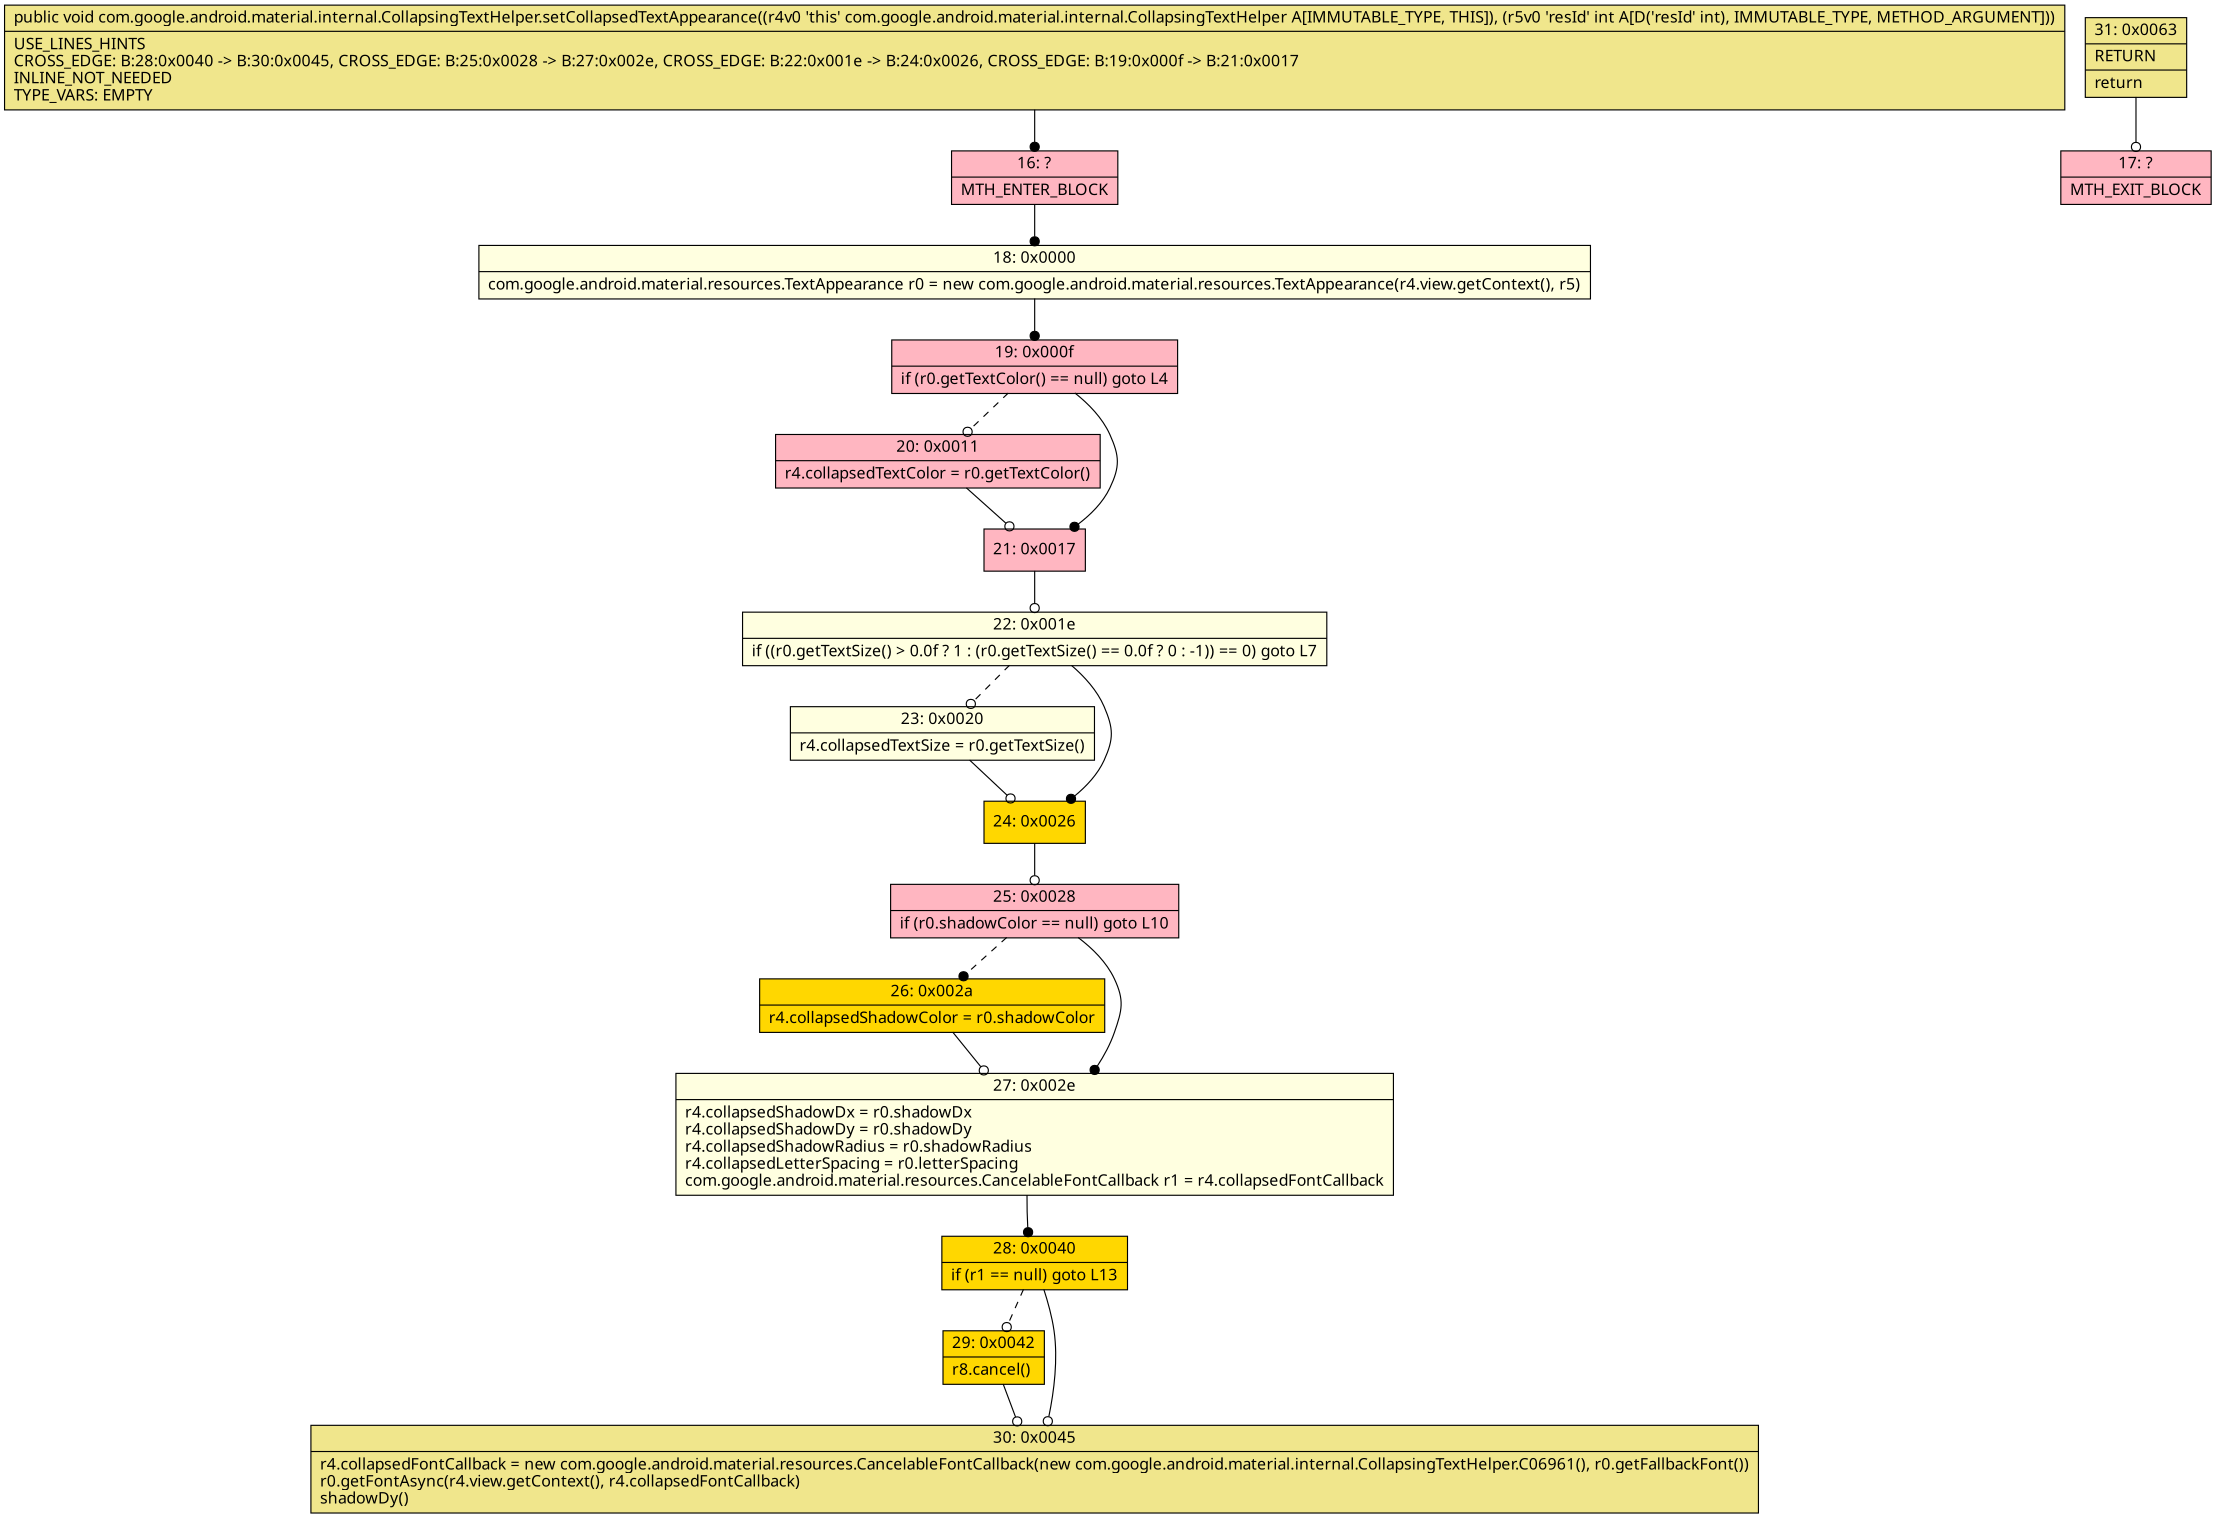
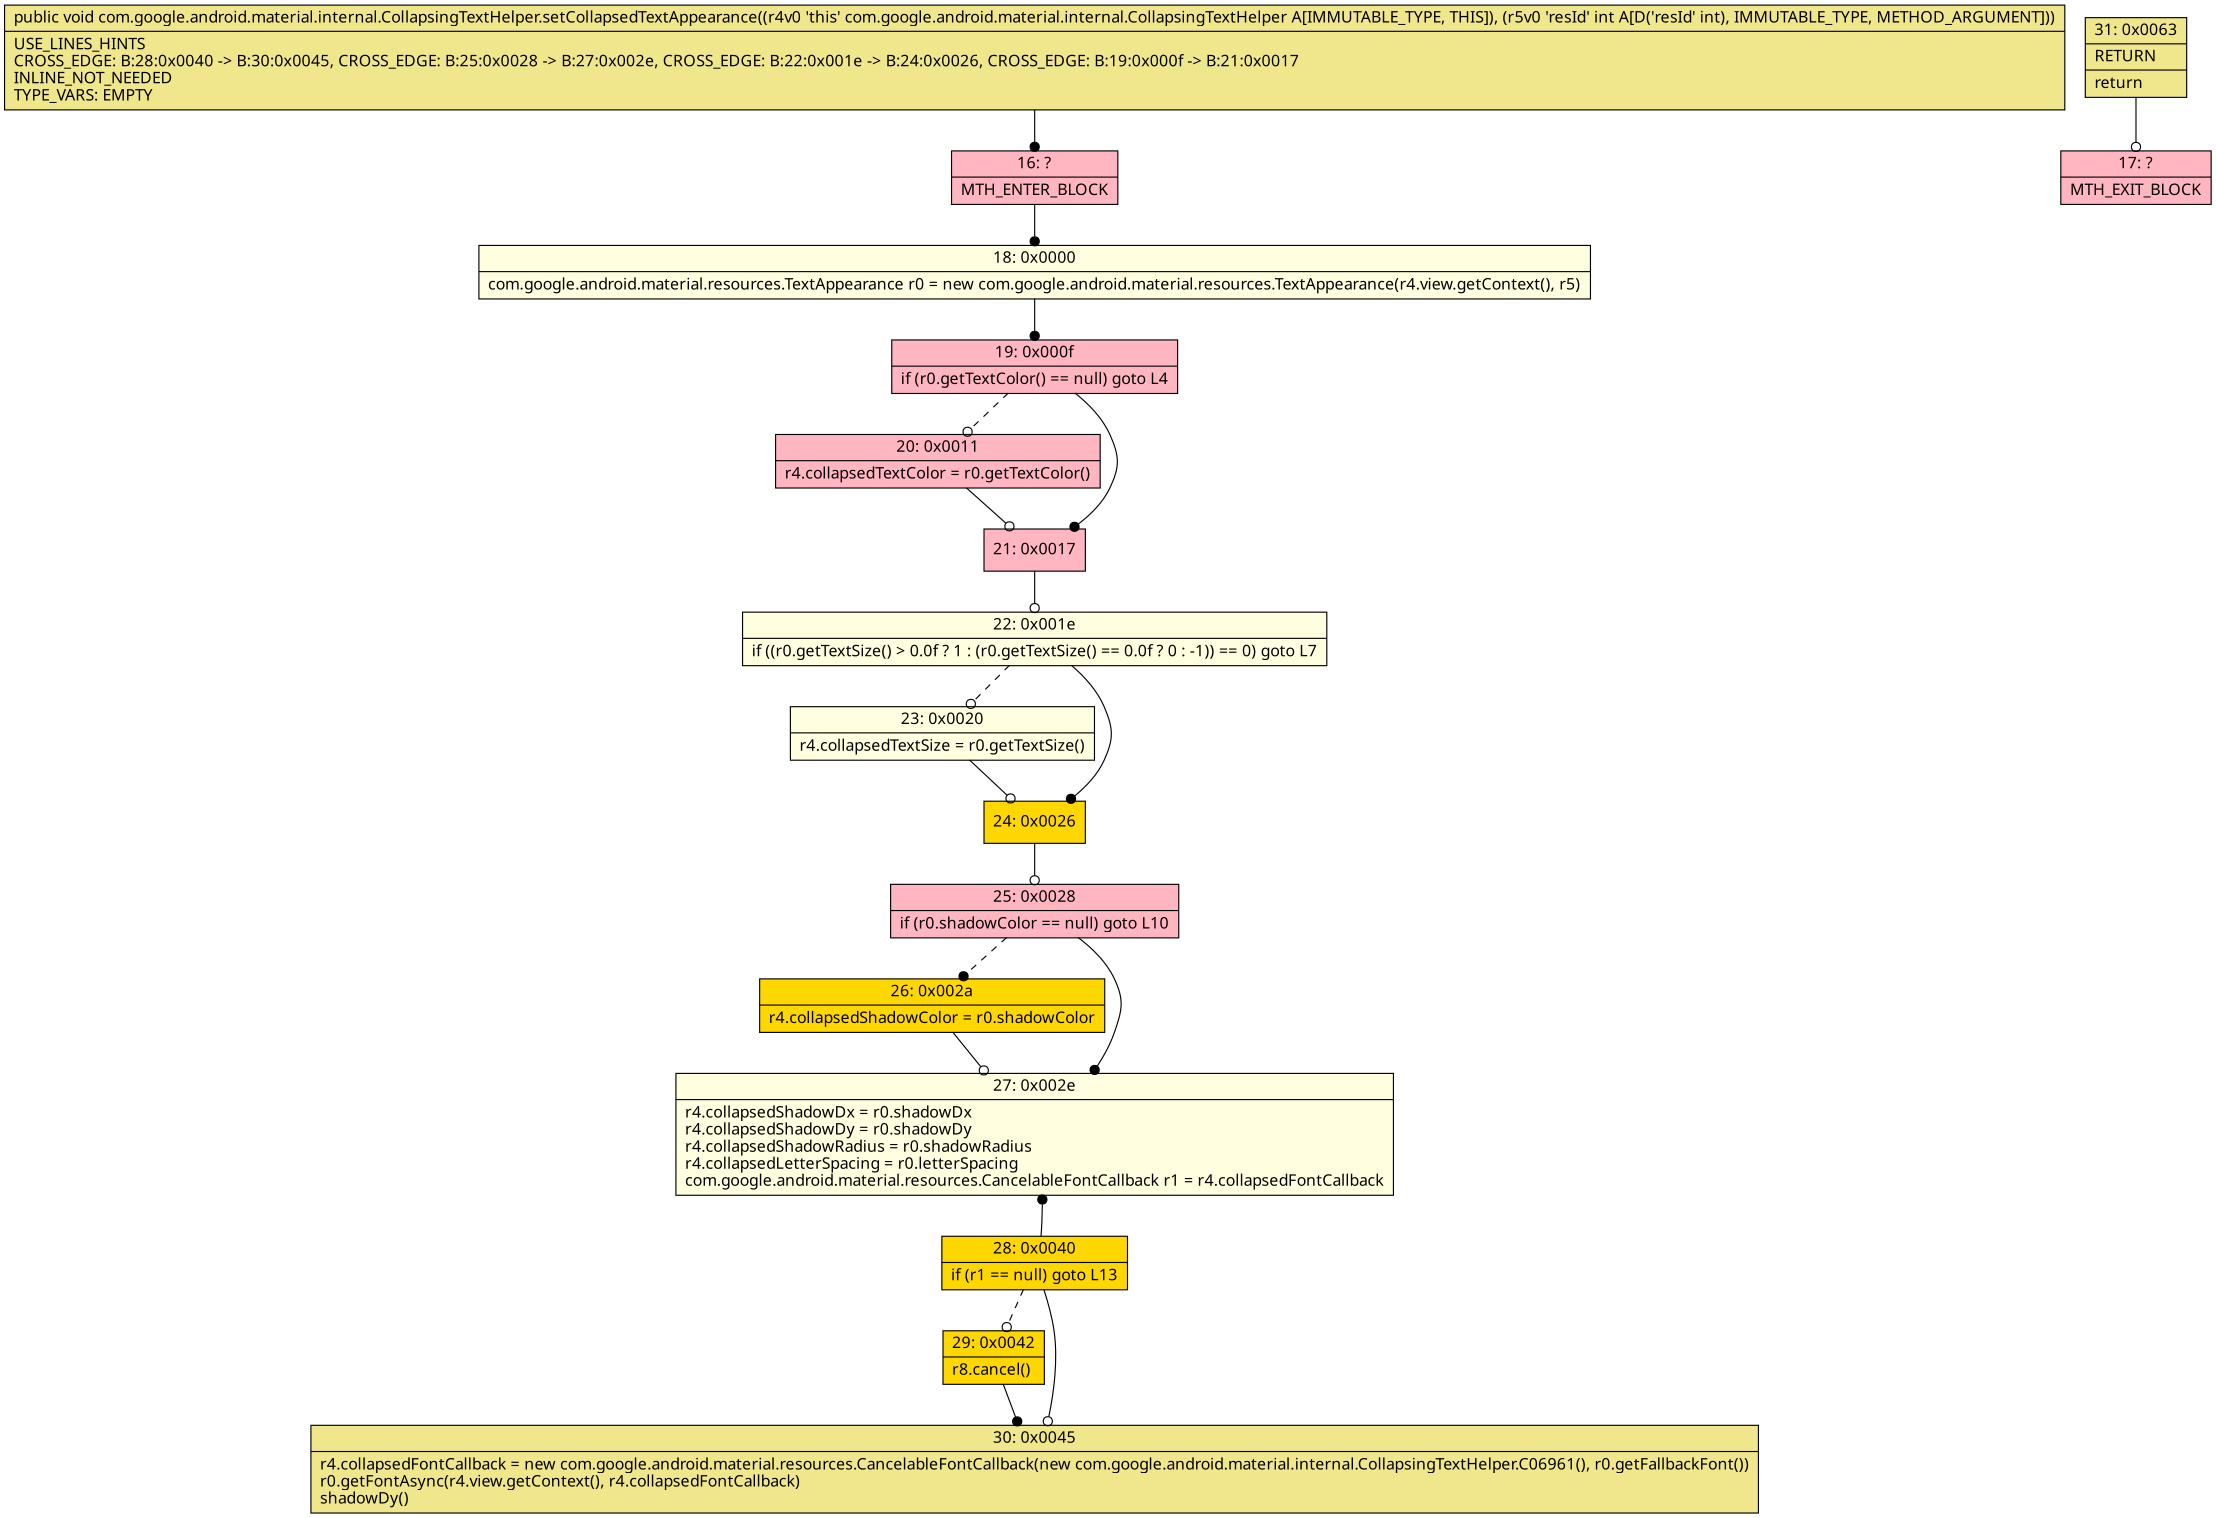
  digraph {
    fontname="Noto Sans"
    node [fillcolor=lightpink fontname="Noto Sans" shape=record style=filled]
    edge [arrowhead=odot fontname="Noto Sans"]
    n1 [label="{16\:\ ?|MTH_ENTER_BLOCK\l}"]
    n2 [fillcolor=lightyellow label="{18\:\ 0x0000|com.google.android.material.resources.TextAppearance r0 = new com.google.android.material.resources.TextAppearance(r4.view.getContext(), r5)\l}"]
    n3 [label="{19\:\ 0x000f|if (r0.getTextColor() == null) goto L4\l}"]
    n4 [label="{20\:\ 0x0011|r4.collapsedTextColor = r0.getTextColor()\l}"]
    n5 [label="{21\:\ 0x0017}"]
    n6 [fillcolor=lightyellow label="{22\:\ 0x001e|if ((r0.getTextSize() \> 0.0f ? 1 : (r0.getTextSize() == 0.0f ? 0 : \-1)) == 0) goto L7\l}"]
    n7 [fillcolor=lightyellow label="{23\:\ 0x0020|r4.collapsedTextSize = r0.getTextSize()\l}"]
    n8 [fillcolor=gold label="{24\:\ 0x0026}"]
    n9 [label="{25\:\ 0x0028|if (r0.shadowColor == null) goto L10\l}"]
    n10 [fillcolor=gold label="{26\:\ 0x002a|r4.collapsedShadowColor = r0.shadowColor\l}"]
    n11 [fillcolor=lightyellow label="{27\:\ 0x002e|r4.collapsedShadowDx = r0.shadowDx\lr4.collapsedShadowDy = r0.shadowDy\lr4.collapsedShadowRadius = r0.shadowRadius\lr4.collapsedLetterSpacing = r0.letterSpacing\lcom.google.android.material.resources.CancelableFontCallback r1 = r4.collapsedFontCallback\l}"]
    n12 [fillcolor=gold label="{28\:\ 0x0040|if (r1 == null) goto L13\l}"]
    n13 [fillcolor=gold label="{29\:\ 0x0042|r8.cancel()\l}"]
    n14 [fillcolor=khaki label="{30\:\ 0x0045|r4.collapsedFontCallback = new com.google.android.material.resources.CancelableFontCallback(new com.google.android.material.internal.CollapsingTextHelper.C06961(), r0.getFallbackFont())\lr0.getFontAsync(r4.view.getContext(), r4.collapsedFontCallback)\lshadowDy()\l}"]
    n15 [fillcolor=khaki label="{31\:\ 0x0063|RETURN\l|return\l}"]
    n16 [label="{17\:\ ?|MTH_EXIT_BLOCK\l}"]
    n17 [fillcolor=khaki label="{public void com.google.android.material.internal.CollapsingTextHelper.setCollapsedTextAppearance((r4v0 'this' com.google.android.material.internal.CollapsingTextHelper A[IMMUTABLE_TYPE, THIS]), (r5v0 'resId' int A[D('resId' int), IMMUTABLE_TYPE, METHOD_ARGUMENT]))  | USE_LINES_HINTS\lCROSS_EDGE: B:28:0x0040 \-\> B:30:0x0045, CROSS_EDGE: B:25:0x0028 \-\> B:27:0x002e, CROSS_EDGE: B:22:0x001e \-\> B:24:0x0026, CROSS_EDGE: B:19:0x000f \-\> B:21:0x0017\lINLINE_NOT_NEEDED\lTYPE_VARS: EMPTY\l}"]
    n1 -> n2 [arrowhead=dot]
    n2 -> n3 [arrowhead=dot]
    n3 -> n4 [style=dashed]
    n3 -> n5 [arrowhead=dot]
    n4 -> n5
    n5 -> n6
    n6 -> n7 [style=dashed]
    n6 -> n8 [arrowhead=dot]
    n7 -> n8
    n8 -> n9
    n9 -> n10 [arrowhead=dot style=dashed]
    n9 -> n11 [arrowhead=dot]
    n10 -> n11
-   n11 -> n12 [arrowhead=dot]
+   n12 -> n11 [arrowhead=dot]
    n12 -> n13 [style=dashed]
    n12 -> n14
-   n13 -> n14
+   n13 -> n14 [arrowhead=dot]
    n15 -> n16
    n17 -> n1 [arrowhead=dot]
  }
